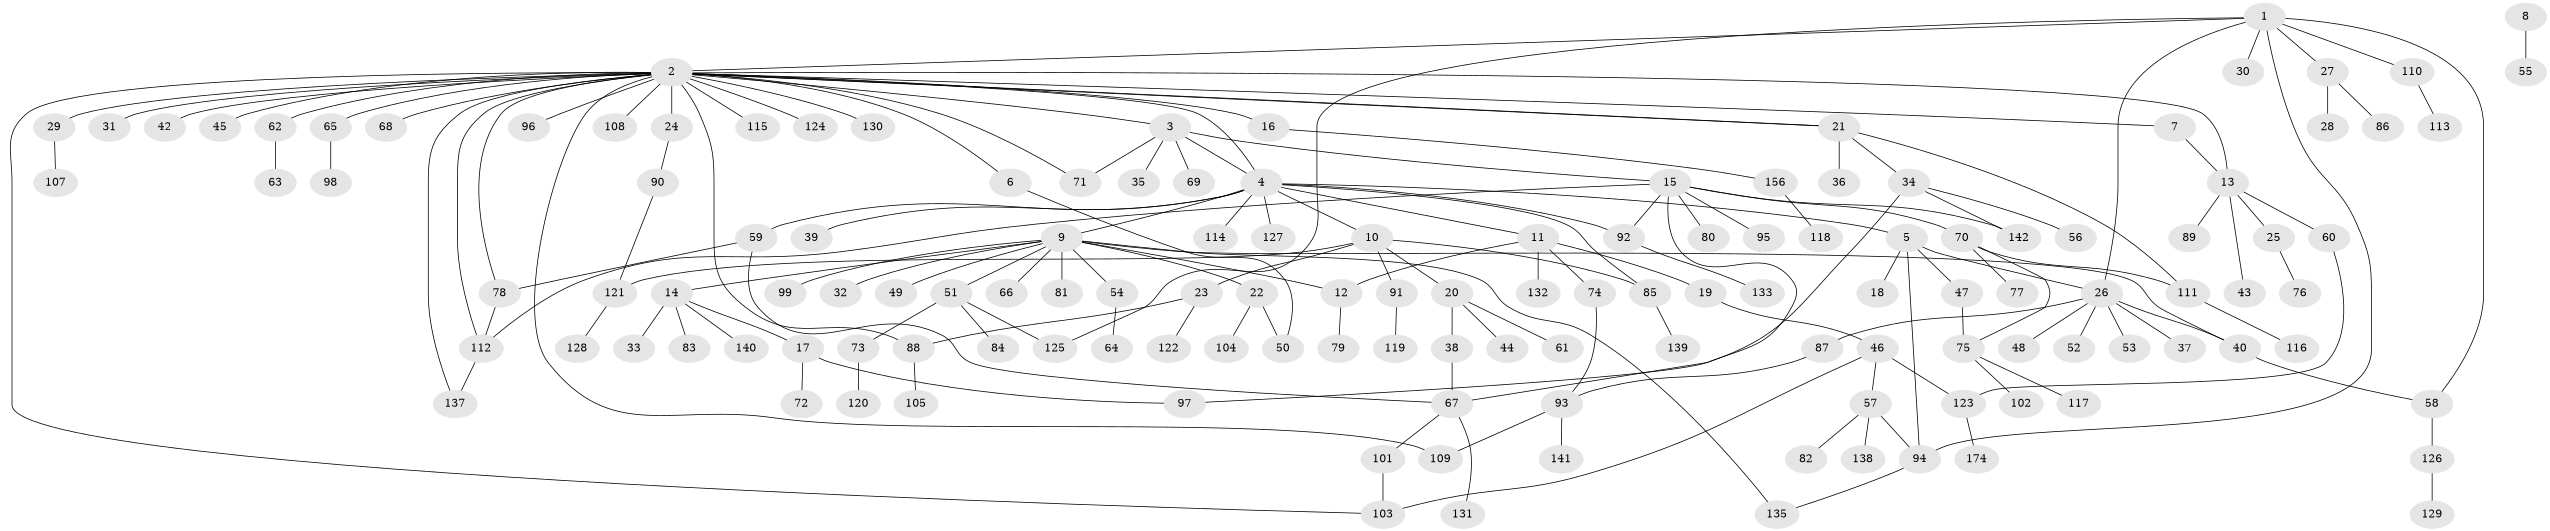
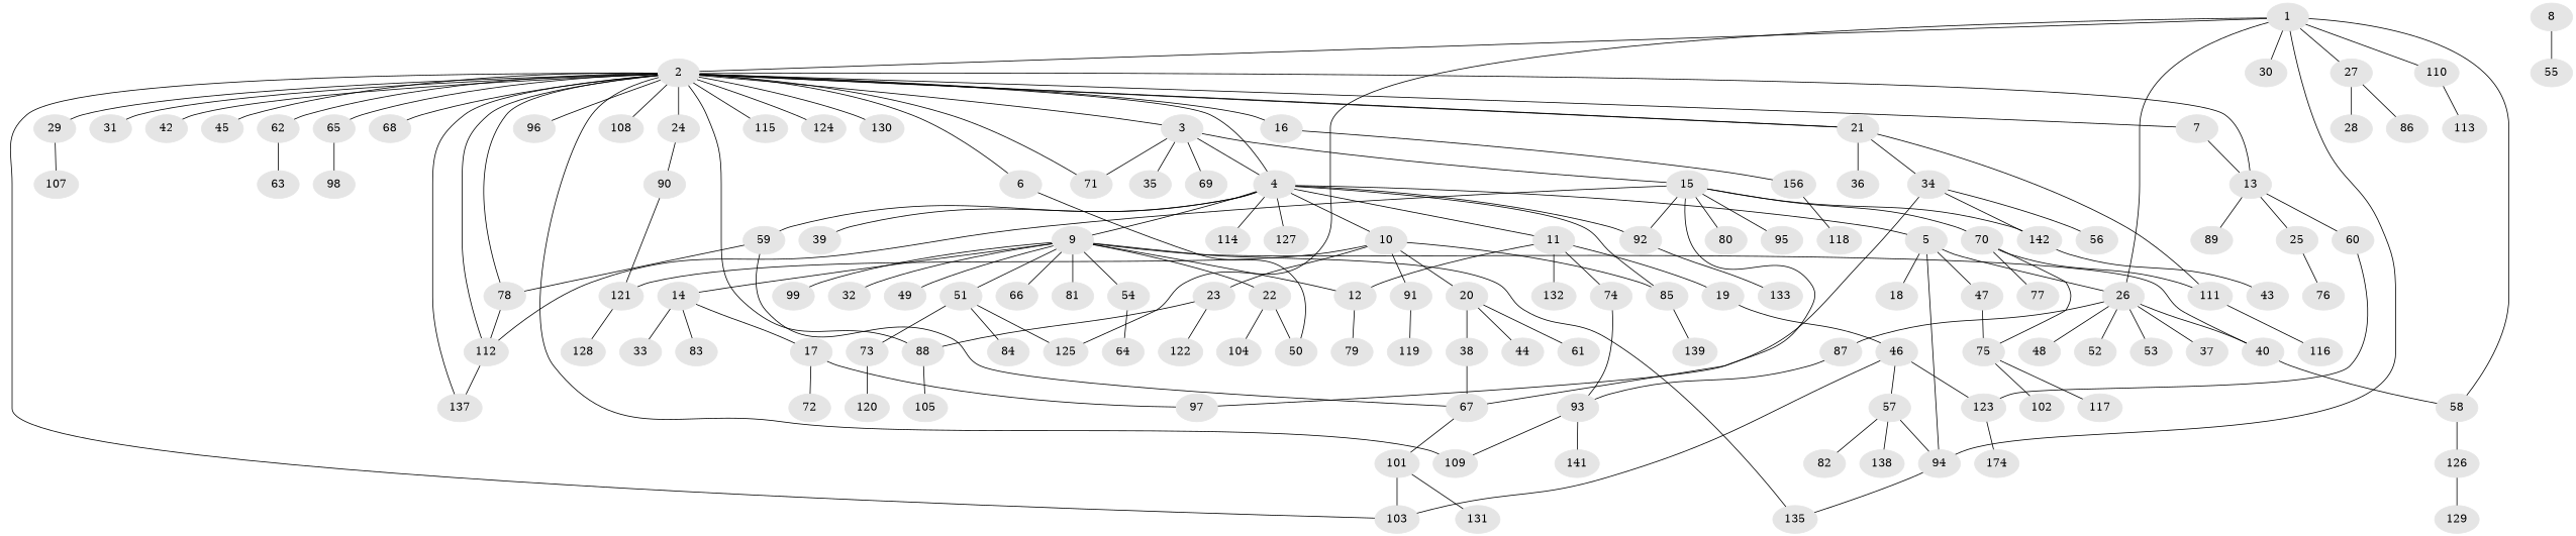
  graph {
    node [color=gray90 style=filled]
    1
    2
    26
    27
    30
    58
    94
    110
    125
    3
    4
    6
    7
    13
    16
    21
    24
    29
    31
    42
    45
    62
    65
    68
    71
    78
    88
    96
    103
    108
    109
    112
    115
    124
    130
    137
    40
    37
    48
    52
    53
    87
    28
    86
    126
    135
    113
    15
    35
    69
    5
    9
    10
    11
    39
    59
    85
    92
    114
    127
    50
    8
    55
    25
    43
    60
    89
    n68 [label=156]
    34
    36
    111
    90
    107
    63
    98
    105
    67
    70
    80
    95
    142
    18
    47
    12
    14
    22
    32
    49
    51
    54
    66
    81
    99
    20
    23
    91
    121
    19
    74
    132
    139
    133
    75
    79
    17
    33
    83
-   140
    104
    73
    84
    64
    38
    44
    61
    122
    119
    128
    46
    93
    76
    123
    72
    97
    101
    131
    77
    118
    57
    56
    116
    82
    138
    n134 [label=174]
    102
    117
    120
    129
    141
    1 -- 2
    1 -- 26
    1 -- 27
    1 -- 30
    1 -- 58
    1 -- 94
    1 -- 110
    1 -- 125
    2 -- 3
    2 -- 4
    2 -- 6
    2 -- 7
    2 -- 13
    2 -- 16
    2 -- 21
    2 -- 21
    2 -- 24
    2 -- 29
    2 -- 31
    2 -- 42
    2 -- 45
    2 -- 62
    2 -- 65
    2 -- 68
    2 -- 71
    2 -- 78
    2 -- 88
    2 -- 96
    2 -- 103
    2 -- 108
    2 -- 109
    2 -- 112
    2 -- 115
    2 -- 124
    2 -- 130
    2 -- 137
    26 -- 40
    26 -- 37
    26 -- 48
    26 -- 52
    26 -- 53
    26 -- 87
    27 -- 28
    27 -- 86
    58 -- 126
    94 -- 135
    110 -- 113
    3 -- 4
    3 -- 71
    3 -- 15
    3 -- 35
    3 -- 69
    4 -- 5
    4 -- 9
    4 -- 10
    4 -- 11
    4 -- 39
    4 -- 59
    4 -- 85
    4 -- 92
    4 -- 114
    4 -- 127
    6 -- 50
    7 -- 13
    13 -- 25
-   13 -- 43
+   142 -- 43
    13 -- 60
    13 -- 89
    16 -- n68
    21 -- 34
    21 -- 36
    21 -- 111
    24 -- 90
    29 -- 107
    62 -- 63
    65 -- 98
    78 -- 112
    88 -- 105
    112 -- 137
    40 -- 58
    87 -- 93
    126 -- 129
    15 -- 112
    15 -- 92
    15 -- 67
    15 -- 70
    15 -- 80
    15 -- 95
    15 -- 142
    5 -- 26
    5 -- 94
    5 -- 18
    5 -- 47
    9 -- 40
    9 -- 135
    9 -- 12
    9 -- 14
    9 -- 22
    9 -- 32
    9 -- 49
    9 -- 51
    9 -- 54
    9 -- 66
    9 -- 81
    9 -- 99
    10 -- 85
    10 -- 20
    10 -- 23
    10 -- 91
    10 -- 121
    11 -- 12
    11 -- 19
    11 -- 74
    11 -- 132
    59 -- 78
    59 -- 67
    85 -- 139
    92 -- 133
    8 -- 55
    25 -- 76
    60 -- 123
    n68 -- 118
    34 -- 142
    34 -- 97
    34 -- 56
    111 -- 116
    90 -- 121
    67 -- 101
-   67 -- 131
+   101 -- 131
    70 -- 111
    70 -- 75
    70 -- 77
    47 -- 75
    12 -- 79
    14 -- 17
    14 -- 33
    14 -- 83
-   14 -- 140
    22 -- 50
    22 -- 104
    51 -- 125
    51 -- 73
    51 -- 84
    54 -- 64
    20 -- 38
    20 -- 44
    20 -- 61
    23 -- 88
    23 -- 122
    91 -- 119
    121 -- 128
    19 -- 46
    74 -- 93
    75 -- 102
    75 -- 117
    17 -- 72
    17 -- 97
    73 -- 120
    38 -- 67
    46 -- 103
    46 -- 123
    46 -- 57
    93 -- 109
    93 -- 141
    123 -- n134
    101 -- 103
    57 -- 94
    57 -- 82
    57 -- 138
  }
